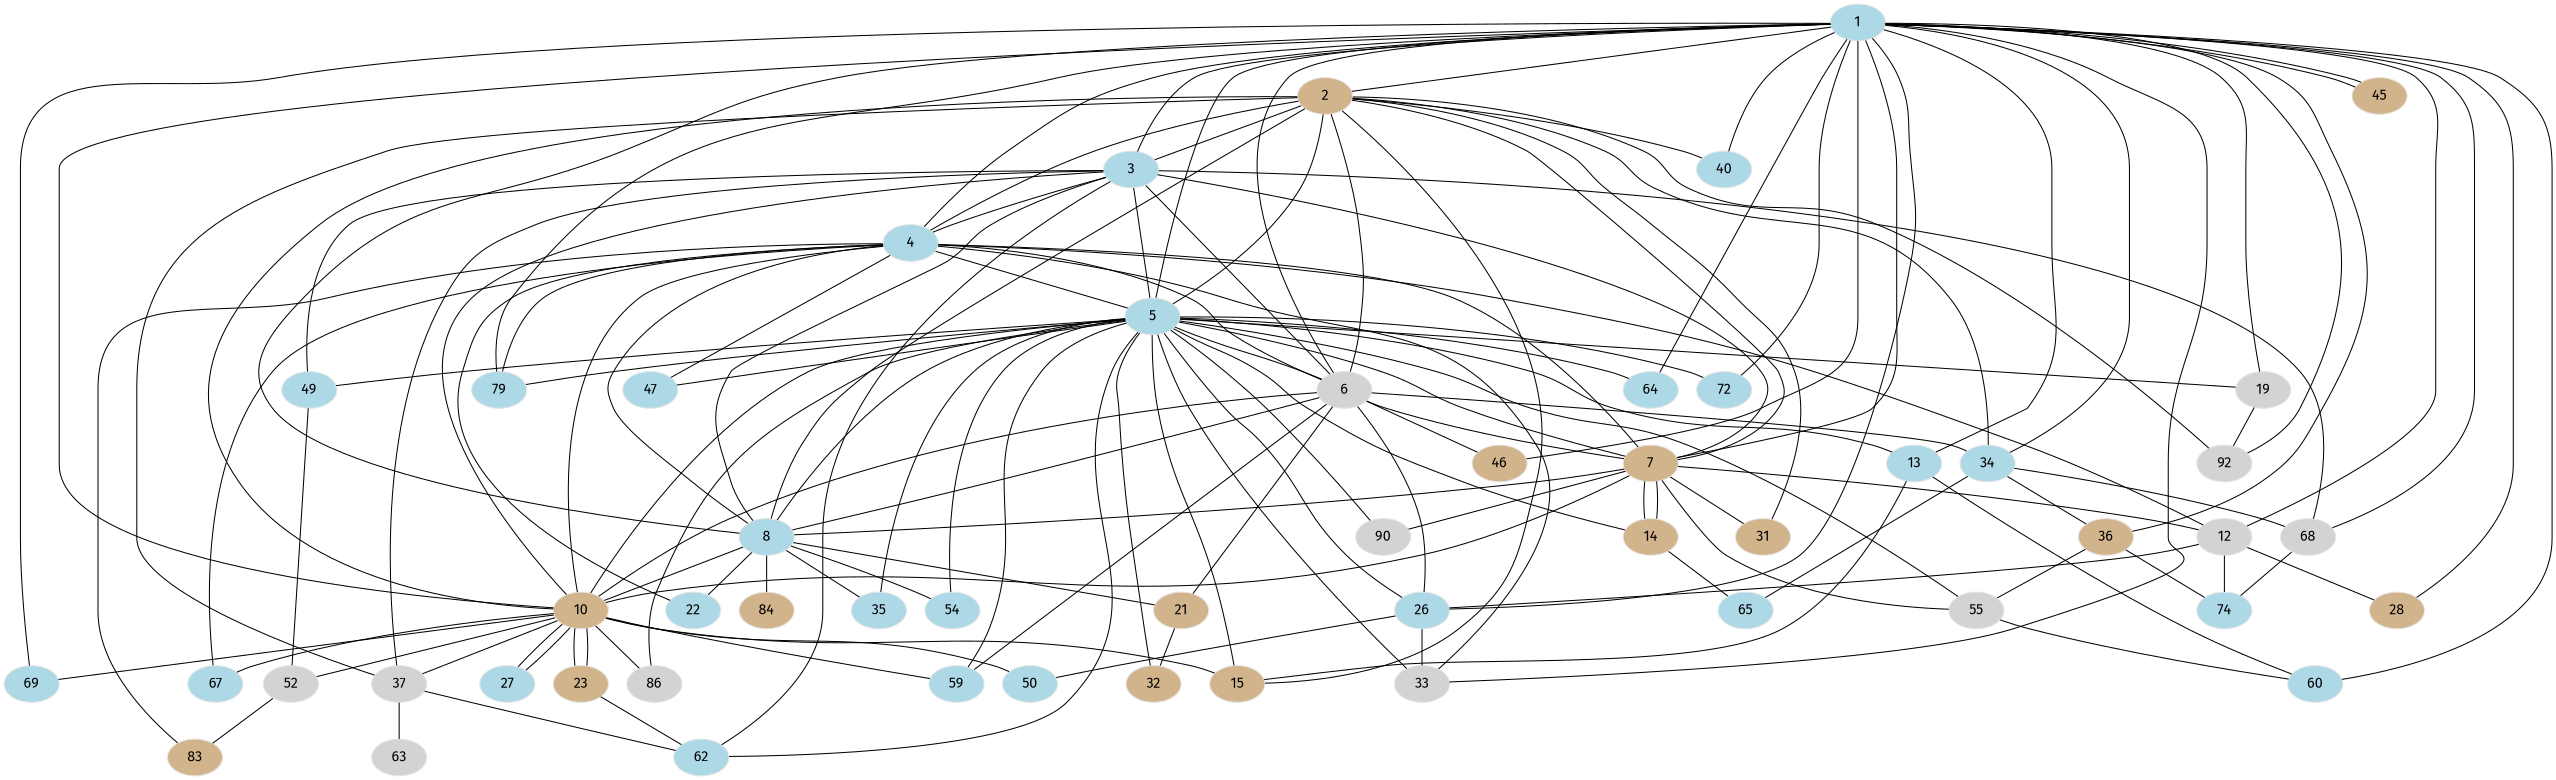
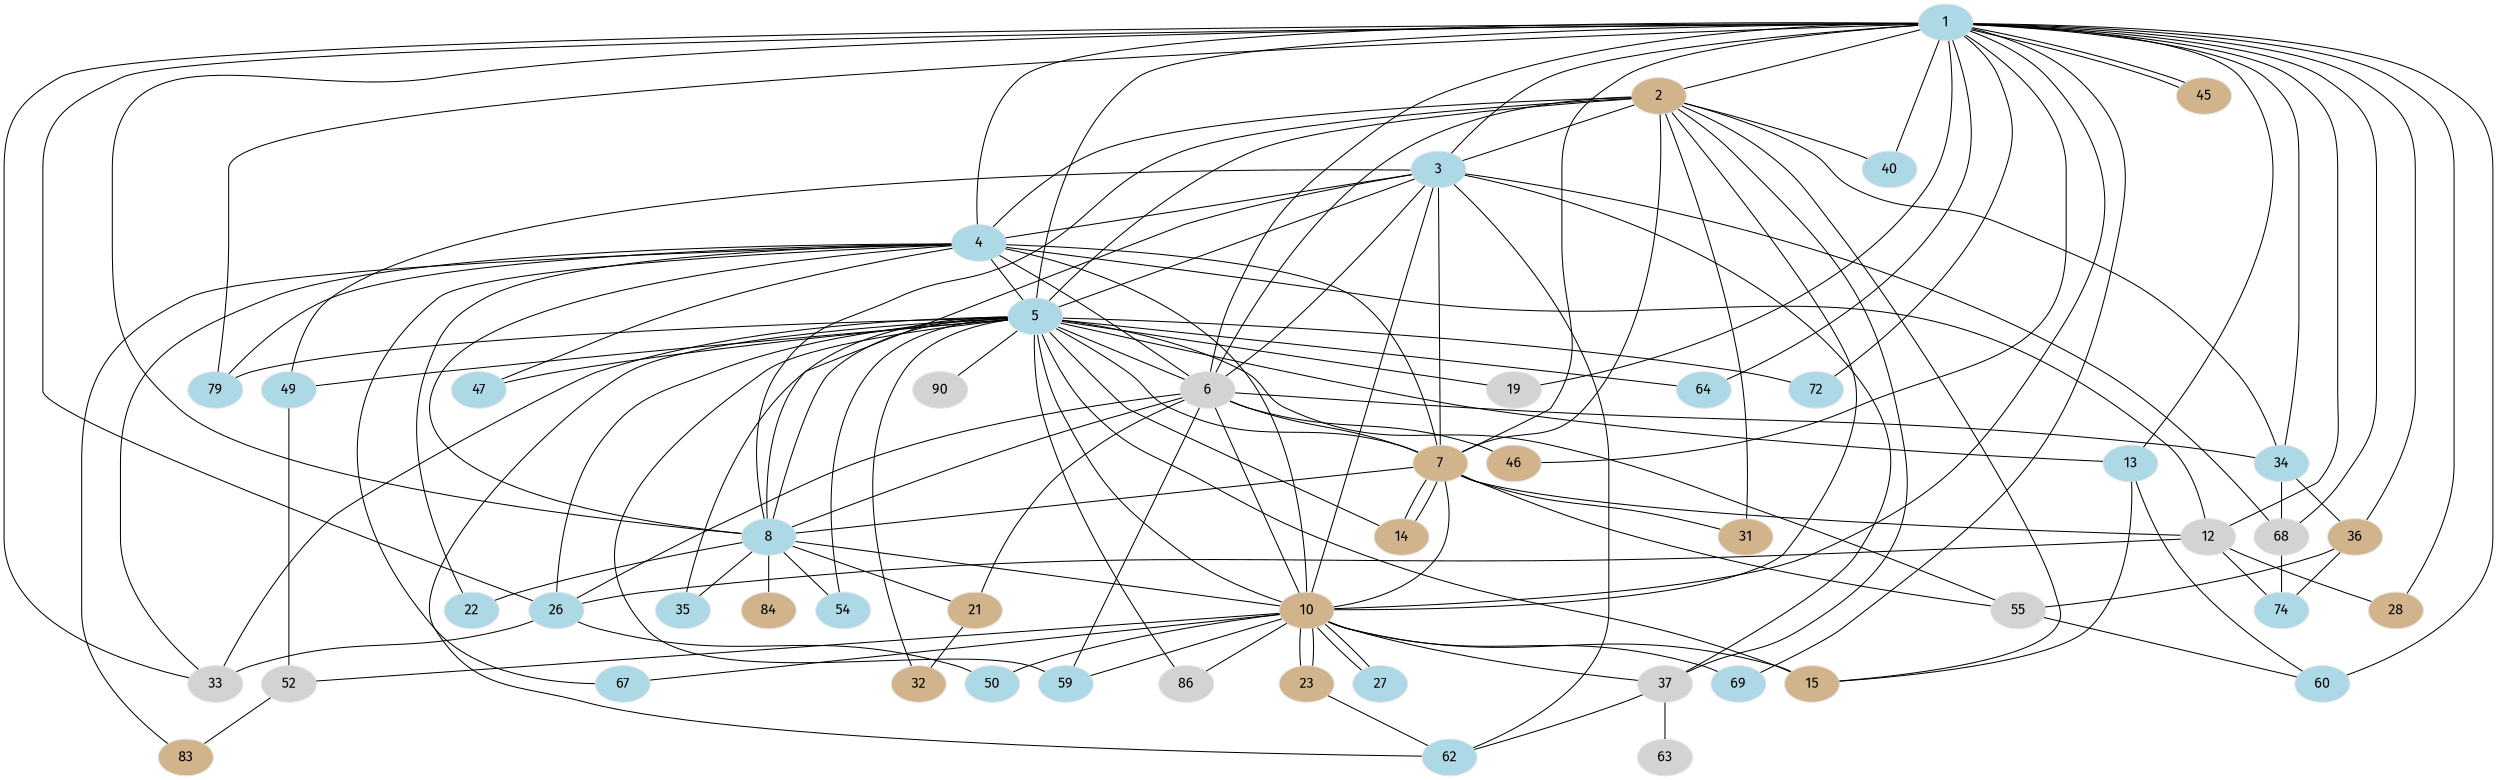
  graph {
    fontname="Fira Sans"
    node [color=gray90 fillcolor=lightblue fontname="Fira Sans" style=filled]
    edge [fontname="Fira Sans"]
    2 [fillcolor=tan]
    1
    3
    4 [super="+30"]
    5 [super="+41+81+76+18+9+44"]
    6 [fillcolor=lightgrey super="+24"]
    7 [fillcolor=tan super="+29+51+32+100+17+53"]
    8 [super="+16"]
    10 [fillcolor=tan super="+39+43+57+91+75+11+77"]
    12 [fillcolor=lightgrey super="+103+97+25"]
    13 [super="+71"]
    19 [fillcolor=lightgrey super="+42+61"]
    26 [super="+58"]
    28 [fillcolor=tan]
    33 [fillcolor=lightgrey]
    34 [super="+56"]
    36 [fillcolor=tan super="+82"]
    40
    45 [fillcolor=tan]
    46 [fillcolor=tan]
    60 [super="+70"]
    64
    68 [fillcolor=lightgrey]
    69
    72
    79 [super="+104"]
-   92 [fillcolor=lightgrey super="+105"]
    15 [fillcolor=tan super="+80"]
    31 [fillcolor=tan]
    37 [fillcolor=lightgrey super="+48"]
    49
    62 [super="+66"]
    22
    47
    67
    83 [fillcolor=tan]
    14 [fillcolor=tan]
    35
    n39 [fillcolor=tan label=32]
    54
    55 [fillcolor=lightgrey]
    59 [super="+93"]
    86 [fillcolor=lightgrey]
    90 [fillcolor=lightgrey super="+98"]
    21 [fillcolor=tan]
    84 [fillcolor=tan]
    23 [fillcolor=tan]
    27
    50
    52 [fillcolor=lightgrey]
    74
-   65
    63 [fillcolor=lightgrey]
    2 -- 3
    2 -- 4 [weight=2]
    2 -- 5 [weight=2]
    2 -- 6
    2 -- 7
    2 -- 8
    2 -- 10 [weight=2]
    2 -- 34
    2 -- 40
-   2 -- 92
    2 -- 15
    2 -- 31
    2 -- 37
    1 -- 2
    1 -- 3
    1 -- 4
    1 -- 5 [weight=4]
    1 -- 6
    1 -- 7 [weight=3]
    1 -- 8 [weight=2]
    1 -- 10 [weight=3]
    1 -- 12
    1 -- 13
    1 -- 19 [weight=2]
    1 -- 26
    1 -- 28
    1 -- 33
    1 -- 34
    1 -- 36
    1 -- 40
    1 -- 45
    1 -- 45
    1 -- 46
    1 -- 60 [weight=2]
    1 -- 64
    1 -- 68
    1 -- 69
    1 -- 72
    1 -- 79
-   1 -- 92
    3 -- 4
    3 -- 5 [weight=2]
    3 -- 6
    3 -- 7 [weight=2]
    3 -- 8
    3 -- 10
    3 -- 68
    3 -- 37
    3 -- 49
    3 -- 62
    4 -- 5 [weight=4]
    4 -- 6
    4 -- 7 [weight=2]
    4 -- 8
    4 -- 10 [weight=2]
    4 -- 12 [weight=2]
    4 -- 33
    4 -- 79
    4 -- 22
    4 -- 47
    4 -- 67
    4 -- 83
    5 -- 6 [weight=3]
    5 -- 7 [weight=4]
    5 -- 8 [weight=2]
    5 -- 10 [weight=3]
    5 -- 13
    5 -- 19 [weight=2]
    5 -- 26
    5 -- 33 [weight=2]
    5 -- 64
    5 -- 72
    5 -- 79
    5 -- 15
    5 -- 49
    5 -- 62
    5 -- 47
    5 -- 14
    5 -- 35
    5 -- n39
    5 -- 54
    5 -- 55
    5 -- 59
    5 -- 86
    5 -- 90
    6 -- 7
    6 -- 8
    6 -- 10 [weight=2]
    6 -- 26
    6 -- 34
    6 -- 46
    6 -- 59
    6 -- 21
    7 -- 8
    7 -- 10 [weight=3]
    7 -- 12
    7 -- 31
    7 -- 14
    7 -- 14
    7 -- 55
-   7 -- 90 [weight=2]
    8 -- 10
    8 -- 22
    8 -- 35
    8 -- 54
    8 -- 21
    8 -- 84 [weight=2]
    10 -- 69
    10 -- 15 [weight=2]
    10 -- 37
    10 -- 67
    10 -- 59
    10 -- 86
    10 -- 23
    10 -- 23
    10 -- 27
    10 -- 27
    10 -- 50
    10 -- 52
    12 -- 26
    12 -- 28
    12 -- 74
    13 -- 60
    13 -- 15
-   19 -- 92
    26 -- 33
    26 -- 50
    34 -- 36
    34 -- 68
-   34 -- 65
    36 -- 55
    36 -- 74
    68 -- 74
    37 -- 62
    37 -- 63
    49 -- 52
-   14 -- 65
    55 -- 60
    21 -- n39
    23 -- 62
    52 -- 83
  }
